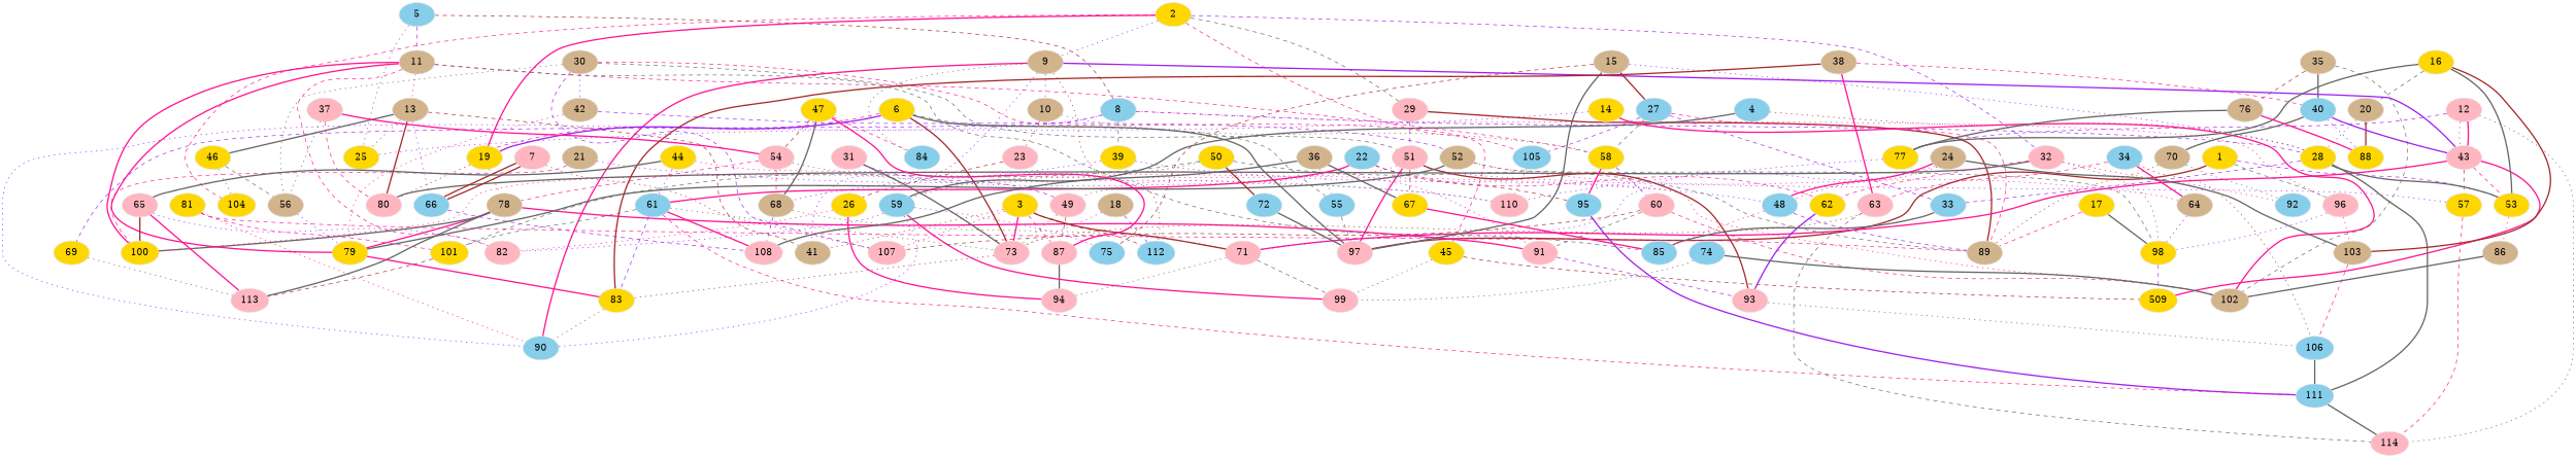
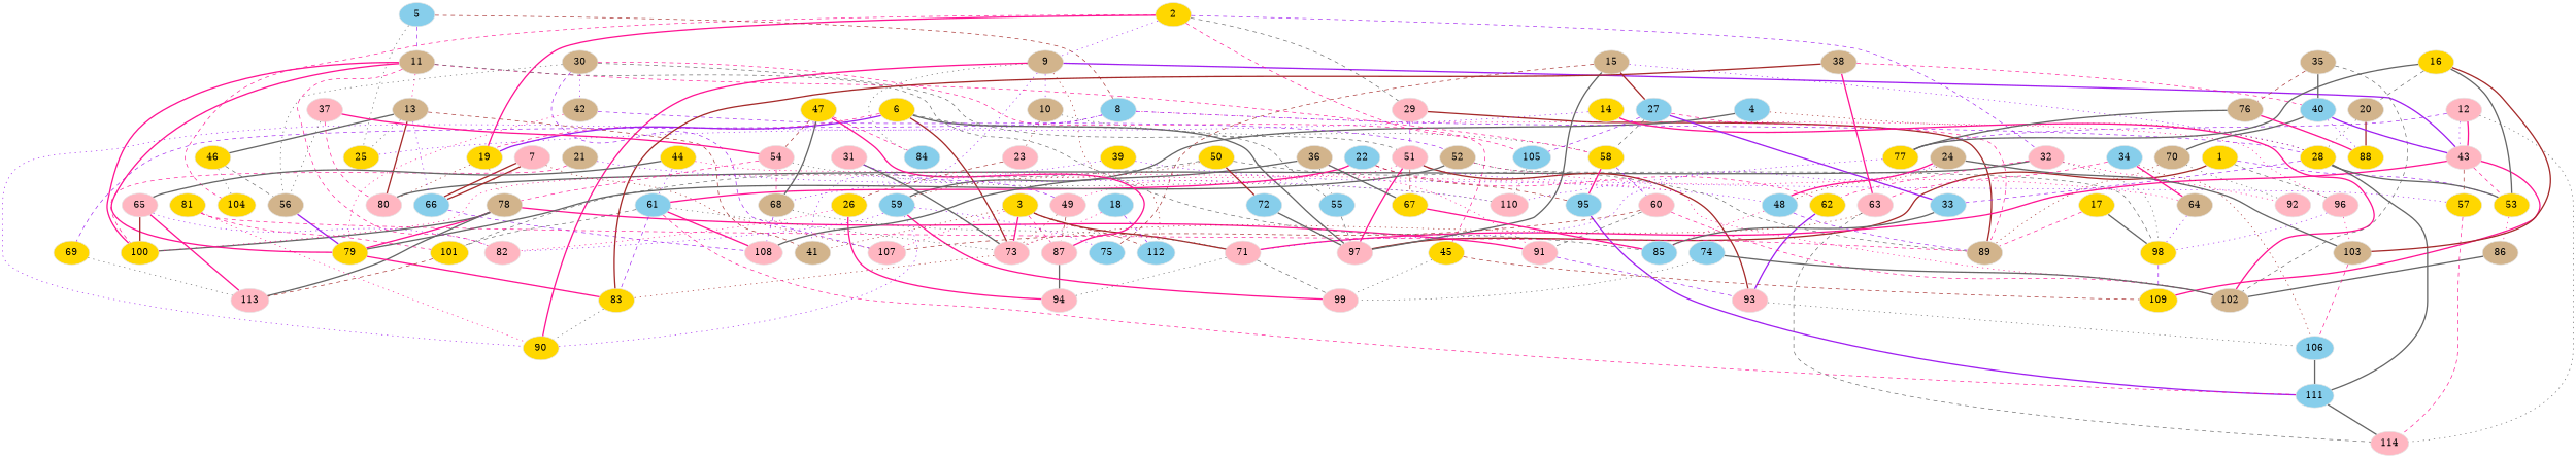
  graph {
    node [color=gray90 fillcolor=gold style=filled]
    edge [color=gray40 style=dashed]
    1
    53
    96 [fillcolor=lightpink]
    97 [fillcolor=lightpink]
    86 [fillcolor=tan]
    103 [fillcolor=tan]
    98
    9 [fillcolor=tan]
    2
    19
    29 [fillcolor=lightpink]
    32 [fillcolor=lightpink]
    104
    105 [fillcolor=skyblue]
    41 [fillcolor=tan]
    112 [fillcolor=skyblue]
-   90 [fillcolor=skyblue]
+   90
    10 [fillcolor=tan]
    43 [fillcolor=lightpink]
    84 [fillcolor=skyblue]
    80 [fillcolor=lightpink]
    78 [fillcolor=tan]
    89 [fillcolor=tan]
    51 [fillcolor=lightpink]
    62
-   92 [fillcolor=skyblue]
+   92 [fillcolor=lightpink]
    110 [fillcolor=lightpink]
    3
    71 [fillcolor=lightpink]
    73 [fillcolor=lightpink]
    87 [fillcolor=lightpink]
    107 [fillcolor=lightpink]
    94 [fillcolor=lightpink]
    99 [fillcolor=lightpink]
    83
    4 [fillcolor=skyblue]
    28
    59 [fillcolor=skyblue]
    33 [fillcolor=skyblue]
    111 [fillcolor=skyblue]
    82 [fillcolor=lightpink]
    75 [fillcolor=skyblue]
    5 [fillcolor=skyblue]
    8 [fillcolor=skyblue]
    11 [fillcolor=tan]
    25
    39
    69
    58
    13 [fillcolor=tan]
    79
    85 [fillcolor=skyblue]
    100
    6
    55 [fillcolor=skyblue]
    7 [fillcolor=lightpink]
    66 [fillcolor=skyblue]
    108 [fillcolor=lightpink]
    48 [fillcolor=skyblue]
    68 [fillcolor=tan]
    113 [fillcolor=lightpink]
    23 [fillcolor=lightpink]
    57
-   109 [label=509]
+   109
    26
    95 [fillcolor=skyblue]
    60 [fillcolor=lightpink]
    46
    12 [fillcolor=lightpink]
    77
    114 [fillcolor=lightpink]
    56 [fillcolor=tan]
    14
    102 [fillcolor=tan]
    15 [fillcolor=tan]
    27 [fillcolor=skyblue]
    16
    20 [fillcolor=tan]
    88
    106 [fillcolor=skyblue]
    17
-   18 [fillcolor=tan]
+   18 [fillcolor=skyblue]
    91 [fillcolor=lightpink]
    21 [fillcolor=tan]
    22 [fillcolor=skyblue]
    49 [fillcolor=lightpink]
    61 [fillcolor=skyblue]
    101
    93 [fillcolor=lightpink]
    24 [fillcolor=tan]
    67
    30 [fillcolor=tan]
    42 [fillcolor=tan]
    45
    52 [fillcolor=tan]
    31 [fillcolor=lightpink]
    34 [fillcolor=skyblue]
    63 [fillcolor=lightpink]
    64 [fillcolor=tan]
    35 [fillcolor=tan]
    40 [fillcolor=skyblue]
    76 [fillcolor=tan]
    70 [fillcolor=tan]
    36 [fillcolor=tan]
    37 [fillcolor=lightpink]
    54 [fillcolor=lightpink]
    38 [fillcolor=tan]
    44
    65 [fillcolor=lightpink]
    47
    50
    72 [fillcolor=skyblue]
    74 [fillcolor=skyblue]
    81
    1 -- 53 [color=purple]
    1 -- 96
    1 -- 97 [color=brown style=bold]
    53 -- 86 [color=deeppink style=dotted]
    96 -- 103 [color=deeppink style=dotted]
    96 -- 98 [color=purple style=dotted]
    86 -- 102 [style=bold]
    103 -- 106 [color=deeppink]
    98 -- 109 [color=purple]
    9 -- 41 [color=purple style=dotted]
    9 -- 112 [color=brown style=dotted]
    9 -- 90 [color=deeppink style=bold]
    9 -- 10 [color=purple style=dotted]
    9 -- 43 [color=purple style=bold]
    9 -- 84 [style=dotted]
    2 -- 9 [color=purple style=dotted]
    2 -- 19 [color=deeppink style=bold]
    2 -- 29
    2 -- 32 [color=purple]
    2 -- 104 [color=deeppink]
    2 -- 105 [color=deeppink]
    19 -- 80 [color=brown style=dotted]
    19 -- 78 [color=brown style=dotted]
    29 -- 89 [color=brown style=bold]
    29 -- 51 [color=purple]
    32 -- 98 [style=dotted]
    32 -- 80 [style=bold]
    32 -- 62 [color=deeppink]
    32 -- 92 [color=deeppink style=dotted]
    105 -- 110 [style=dotted]
    10 -- 58 [style=dotted]
    10 -- 23 [color=brown style=dotted]
    43 -- 53 [color=deeppink]
    43 -- 71 [color=deeppink style=bold]
    43 -- 57 [color=brown]
    43 -- 109 [color=deeppink style=bold]
    78 -- 79 [color=deeppink style=bold]
    78 -- 100 [style=bold]
    78 -- 113 [style=bold]
    78 -- 91 [color=deeppink style=bold]
    51 -- 97 [color=deeppink style=bold]
    51 -- 100 [color=deeppink style=dotted]
    51 -- 57 [color=purple style=dotted]
    51 -- 93 [color=brown style=bold]
    51 -- 67 [color=brown]
    62 -- 93 [color=purple style=bold]
    3 -- 41 [color=brown style=dotted]
    3 -- 112 [color=brown]
    3 -- 71 [color=brown style=bold]
    3 -- 73 [color=deeppink style=bold]
    3 -- 87 [color=deeppink]
    3 -- 107 [color=deeppink style=dotted]
    71 -- 94 [style=dotted]
    71 -- 99
    73 -- 83 [color=brown style=dotted]
    87 -- 94 [style=bold]
    83 -- 90 [style=dotted]
    4 -- 28 [color=brown style=dotted]
    4 -- 59 [style=bold]
    28 -- 53 [style=bold]
    28 -- 33 [color=purple]
    28 -- 111 [style=bold]
    59 -- 90 [color=purple style=dotted]
    59 -- 99 [color=deeppink style=bold]
    59 -- 82 [color=purple style=dotted]
    59 -- 75 [color=purple style=dotted]
    33 -- 85 [style=bold]
    111 -- 114 [style=bold]
    5 -- 8 [color=brown]
    5 -- 11 [color=purple]
    5 -- 25 [style=dotted]
    8 -- 96 [color=deeppink style=dotted]
    8 -- 90 [color=purple style=dotted]
    8 -- 28 [color=purple]
-   8 -- 39
    8 -- 69 [color=purple]
    11 -- 82 [color=deeppink]
    11 -- 58 [color=deeppink]
    11 -- 13 [color=deeppink style=dotted]
    11 -- 79 [color=deeppink style=bold]
    11 -- 85
    11 -- 100 [color=deeppink style=bold]
    39 -- 48 [color=purple style=dotted]
    39 -- 68 [color=purple style=dotted]
    69 -- 113 [style=dotted]
    58 -- 95 [color=deeppink style=bold]
    58 -- 60 [color=purple]
    13 -- 41 [color=brown]
    13 -- 80 [color=brown style=bold]
    13 -- 25 [style=dotted]
    13 -- 66 [color=purple style=dotted]
    13 -- 46 [style=bold]
    79 -- 83 [color=deeppink style=bold]
    6 -- 97 [style=bold]
    6 -- 19 [color=deeppink]
    6 -- 19 [color=purple style=bold]
    6 -- 73 [color=brown style=bold]
    6 -- 55
    55 -- 97
    7 -- 107 [color=brown style=dotted]
    7 -- 66 [color=brown style=bold]
    7 -- 66 [color=brown style=bold]
    66 -- 108 [color=purple]
    48 -- 89 [color=purple]
    48 -- 85 [color=deeppink style=dotted]
    68 -- 71 [style=dotted]
    68 -- 108 [color=purple]
    23 -- 26 [color=brown]
    57 -- 114 [color=deeppink]
    26 -- 94 [color=deeppink style=bold]
    26 -- 82 [color=deeppink style=dotted]
    95 -- 111 [color=purple style=bold]
    60 -- 107 [color=brown]
    60 -- 102 [color=deeppink]
    60 -- 91
    46 -- 104 [style=dotted]
    46 -- 56
    12 -- 43 [color=purple style=dotted]
    12 -- 43 [color=deeppink style=bold]
    12 -- 77 [color=purple]
    12 -- 114 [style=dotted]
    77 -- 110 [color=purple style=dotted]
-   56 -- 79 [color=purple style=dotted]
+   56 -- 79 [color=purple style=bold]
    14 -- 25 [color=purple style=dotted]
    14 -- 102 [color=deeppink style=bold]
    15 -- 97 [style=bold]
    15 -- 28 [color=purple style=dotted]
    15 -- 75 [color=brown]
    15 -- 27 [color=brown style=bold]
    27 -- 105 [color=purple]
    27 -- 89 [color=deeppink]
-   27 -- 33 [color=purple]
+   27 -- 33 [color=purple style=bold]
    27 -- 58
    16 -- 53 [style=bold]
    16 -- 103 [color=brown style=bold]
    16 -- 77 [style=bold]
    16 -- 20
    20 -- 28 [style=dotted]
    20 -- 88 [color=brown style=bold]
    106 -- 111 [style=bold]
    17 -- 98 [style=bold]
    17 -- 89 [color=deeppink]
    18 -- 112 [color=purple]
    18 -- 73 [color=deeppink style=dotted]
    91 -- 93 [color=purple]
    21 -- 110 [color=purple style=dotted]
    21 -- 100 [color=deeppink]
    22 -- 62 [color=deeppink]
    22 -- 95 [color=brown]
    22 -- 49 [color=deeppink style=dotted]
    22 -- 61 [color=deeppink style=bold]
    49 -- 73 [color=brown style=dotted]
    49 -- 87 [color=brown]
    61 -- 73 [style=dotted]
    61 -- 83 [color=purple]
    61 -- 111 [color=deeppink]
    61 -- 108 [color=deeppink style=bold]
    61 -- 101
    101 -- 113 [color=brown]
    93 -- 106 [style=dotted]
    24 -- 103 [style=bold]
    24 -- 71 [color=purple style=dotted]
    24 -- 48 [color=deeppink style=bold]
    24 -- 48 [color=brown style=dotted]
    67 -- 85 [color=deeppink style=bold]
    30 -- 51
    30 -- 107 [color=purple]
    30 -- 56 [style=dotted]
    30 -- 42 [color=purple style=dotted]
    30 -- 45 [color=deeppink]
    42 -- 79 [color=deeppink style=dotted]
    42 -- 52 [color=purple]
    45 -- 99 [style=dotted]
    45 -- 109 [color=brown]
    52 -- 98
    52 -- 79 [style=bold]
    52 -- 64 [color=deeppink style=dotted]
    31 -- 73 [style=bold]
    31 -- 49 [color=purple]
    34 -- 106 [color=brown style=dotted]
    34 -- 63 [color=deeppink]
    34 -- 64 [color=deeppink style=bold]
    63 -- 73 [color=brown style=dotted]
    63 -- 114
    64 -- 98 [color=purple style=dotted]
    35 -- 102
    35 -- 40 [style=bold]
    35 -- 76 [color=brown]
    40 -- 43 [color=purple style=bold]
    40 -- 88 [color=purple style=dotted]
    40 -- 70 [style=bold]
    76 -- 77 [style=bold]
    76 -- 88 [color=deeppink style=bold]
    70 -- 89 [color=brown style=dotted]
    70 -- 92 [style=dotted]
    36 -- 55 [style=dotted]
    36 -- 108 [style=bold]
    36 -- 91 [color=deeppink style=dotted]
    36 -- 67 [style=bold]
    37 -- 80 [color=deeppink]
    37 -- 56 [style=dotted]
    37 -- 54 [color=deeppink style=bold]
    54 -- 78 [color=deeppink]
    54 -- 110 [style=dotted]
    54 -- 68 [color=deeppink]
    38 -- 83 [color=brown style=bold]
    38 -- 63 [color=deeppink style=bold]
    38 -- 40 [color=deeppink]
    44 -- 102 [color=deeppink style=dotted]
    44 -- 61 [color=purple style=dotted]
    44 -- 65 [style=bold]
    65 -- 82 [color=purple style=dotted]
    65 -- 100 [color=brown style=bold]
    65 -- 113 [color=deeppink style=bold]
    47 -- 84 [color=deeppink]
    47 -- 87 [color=deeppink style=bold]
    47 -- 68 [style=bold]
    47 -- 54 [color=brown]
    50 -- 89
    50 -- 59 [color=brown style=dotted]
    50 -- 101
    50 -- 72 [color=brown style=bold]
    72 -- 97 [style=bold]
    74 -- 99 [style=dotted]
    74 -- 102 [style=bold]
    81 -- 90 [color=deeppink style=dotted]
    81 -- 89 [color=deeppink]
    81 -- 101 [color=deeppink]
  }
